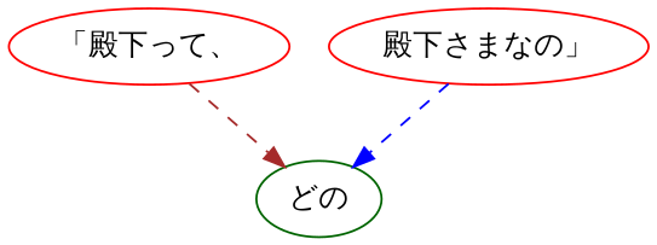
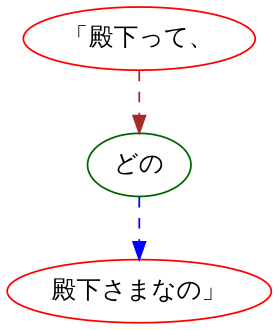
  digraph {
    node [color=red]
    edge [style=dashed]
    n1 [label="「殿下って、"]
    n2 [color=darkgreen label="どの"]
    n3 [label="殿下さまなの」"]
    n1 -> n2 [color=brown]
-   n3 -> n2 [color=blue]
+   n2 -> n3 [color=blue]
  }
